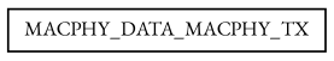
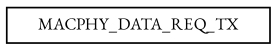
  digraph {
    rankdir=LR
    fontname="EB Garamond"
-   n1 [color=black fillcolor=white fontname="EB Garamond" fontsize=10 height=0.2 label=MACPHY_DATA_MACPHY_TX shape=record style=filled width=0.4]
+   n1 [color=black fillcolor=white fontname="EB Garamond" fontsize=10 height=0.2 label=MACPHY_DATA_REQ_TX shape=record style=filled width=0.4]
  }
